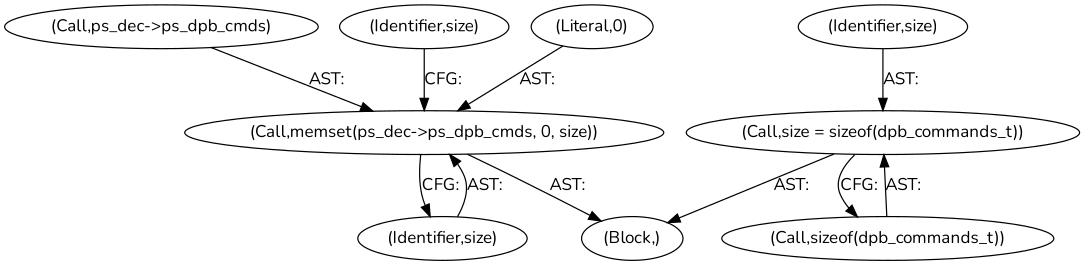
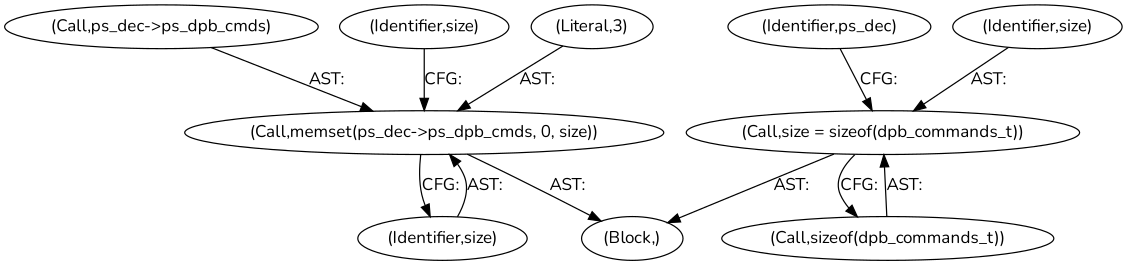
  digraph {
    fontname=Nunito
    node [fontname=Nunito]
    edge [fontname=Nunito]
    n1 [label="(Call,size = sizeof(dpb_commands_t))"]
    n2 [label="(Call,sizeof(dpb_commands_t))"]
    n3 [label="(Block,)"]
    n4 [label="(Call,memset(ps_dec->ps_dpb_cmds, 0, size))"]
    n5 [label="(Identifier,size)"]
+   n6 [label="(Identifier,ps_dec)"]
    n7 [label="(Identifier,size)"]
    n8 [label="(Call,ps_dec->ps_dpb_cmds)"]
    n9 [label="(Identifier,size)"]
-   n10 [label="(Literal,0)"]
+   n10 [label="(Literal,3)"]
    n1 -> n2 [label="CFG: "]
    n1 -> n3 [label="AST: "]
    n2 -> n1 [label="AST: "]
    n4 -> n3 [label="AST: "]
    n4 -> n5 [label="CFG: "]
    n5 -> n4 [label="AST: "]
+   n6 -> n1 [label="CFG: "]
    n7 -> n1 [label="AST: "]
    n8 -> n4 [label="AST: "]
    n9 -> n4 [label="CFG: "]
    n10 -> n4 [label="AST: "]
  }
